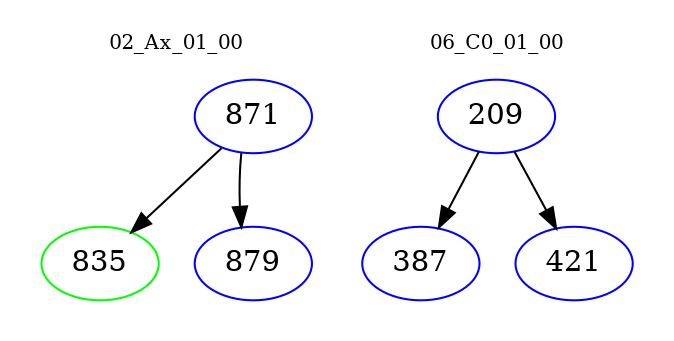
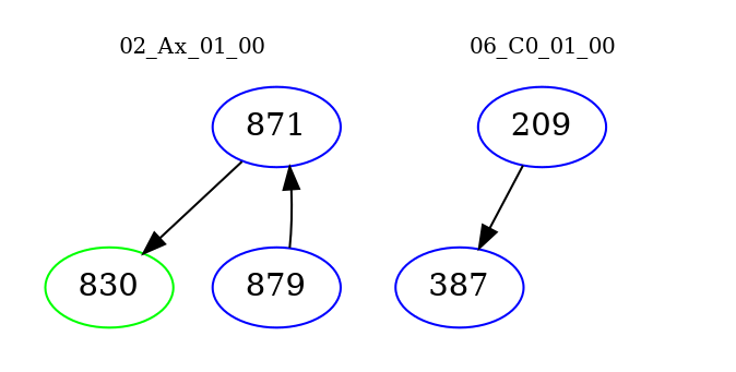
  digraph {
    node [color=blue]
    edge [color=black]
    n1 [label=871]
-   n2 [color=green label=835]
+   n2 [color=green label=830]
    n3 [label=879]
    n4 [label=209]
    n5 [label=387]
-   n6 [label=421]
    subgraph cluster_1 {
      color=white
      fontsize=10
      label="02_Ax_01_00"
      n1
      n2
      n3
    }
    subgraph cluster_2 {
      color=white
      fontsize=10
      label="06_C0_01_00"
      n4
      n5
-     n6
    }
    n1 -> n2
-   n1 -> n3
+   n3 -> n1
    n4 -> n5
-   n4 -> n6
  }
